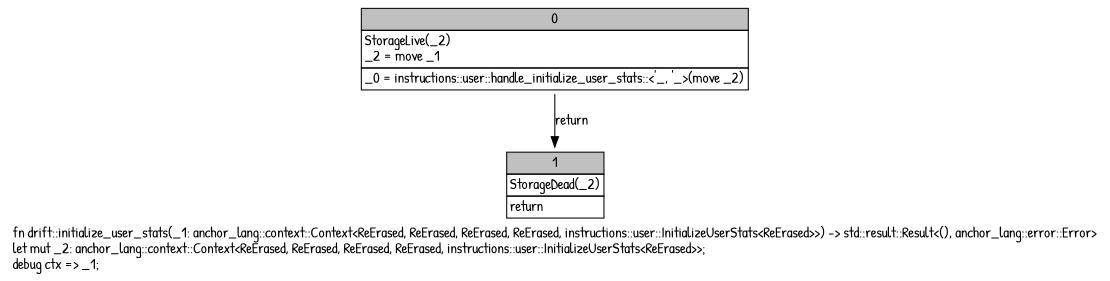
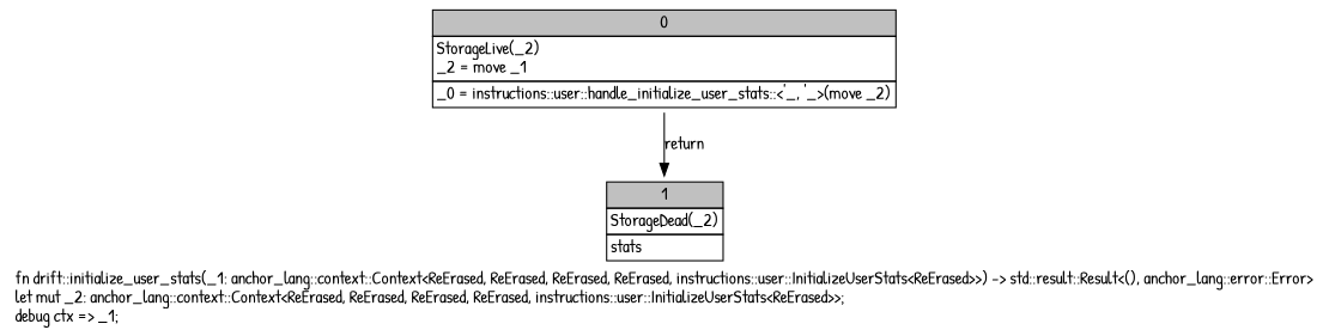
  digraph {
    fontname="Patrick Hand"
    label=<fn drift::initialize_user_stats(_1: anchor_lang::context::Context&lt;ReErased, ReErased, ReErased, ReErased, instructions::user::InitializeUserStats&lt;ReErased&gt;&gt;) -&gt; std::result::Result&lt;(), anchor_lang::error::Error&gt;<br align="left"/>let mut _2: anchor_lang::context::Context&lt;ReErased, ReErased, ReErased, ReErased, instructions::user::InitializeUserStats&lt;ReErased&gt;&gt;;<br align="left"/>debug ctx =&gt; _1;<br align="left"/>>
    node [fontname="Patrick Hand" shape=none]
    n1 [label=<<table border="0" cellborder="1" cellspacing="0"><tr><td bgcolor="gray" align="center" colspan="1">0</td></tr><tr><td align="left" balign="left">StorageLive(_2)<br/>_2 = move _1<br/></td></tr><tr><td align="left">_0 = instructions::user::handle_initialize_user_stats::&lt;'_, '_&gt;(move _2)</td></tr></table>>]
-   n2 [label=<<table border="0" cellborder="1" cellspacing="0"><tr><td bgcolor="gray" align="center" colspan="1">1</td></tr><tr><td align="left" balign="left">StorageDead(_2)<br/></td></tr><tr><td align="left">return</td></tr></table>>]
+   n2 [label=<<table border="0" cellborder="1" cellspacing="0"><tr><td bgcolor="gray" align="center" colspan="1">1</td></tr><tr><td align="left" balign="left">StorageDead(_2)<br/></td></tr><tr><td align="left">stats</td></tr></table>>]
    n1 -> n2 [fontname="Patrick Hand" label=return]
  }
